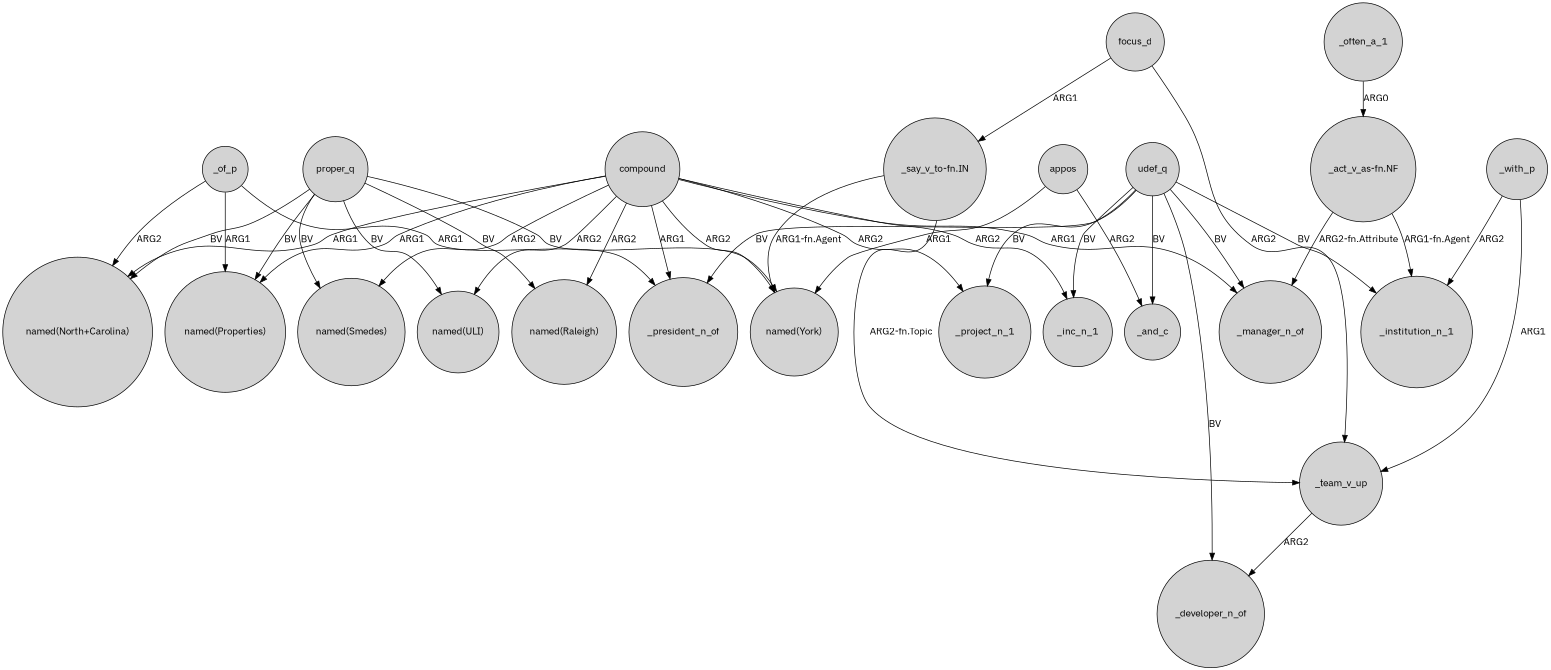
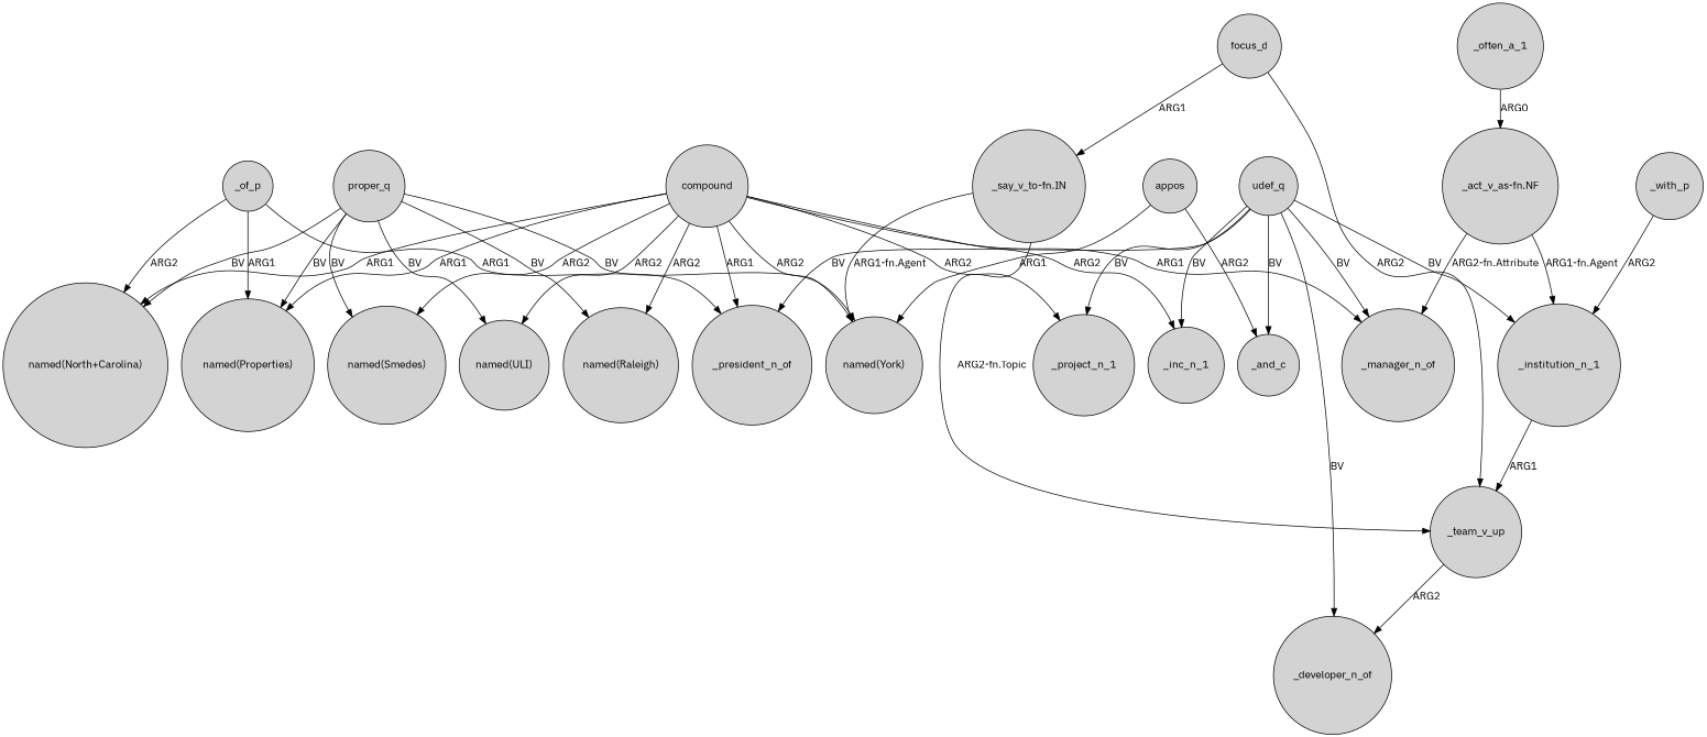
  digraph {
    fontname="IBM Plex Sans"
    node [fontname="IBM Plex Sans" shape=circle style=filled]
    edge [fontname="IBM Plex Sans"]
    compound
    "named(Smedes)"
    _manager_n_of
    _inc_n_1
    "named(Properties)"
    "named(North+Carolina)"
    _project_n_1
    "named(Raleigh)"
    "named(York)"
    "named(ULI)"
    _president_n_of
    _with_p
    _institution_n_1
    _team_v_up
    _developer_n_of
    "_act_v_as-fn.NF"
    udef_q
    _and_c
    proper_q
    _of_p
    appos
    _often_a_1
    "_say_v_to-fn.IN"
    focus_d
    compound -> "named(Smedes)" [label=ARG2]
    compound -> _manager_n_of [label=ARG1]
    compound -> _inc_n_1 [label=ARG2]
    compound -> "named(Properties)" [label=ARG1]
    compound -> "named(North+Carolina)" [label=ARG1]
    compound -> _project_n_1 [label=ARG2]
    compound -> "named(Raleigh)" [label=ARG2]
    compound -> "named(York)" [label=ARG2]
    compound -> "named(ULI)" [label=ARG2]
    compound -> _president_n_of [label=ARG1]
    _with_p -> _institution_n_1 [label=ARG2]
-   _with_p -> _team_v_up [label=ARG1]
+   _institution_n_1 -> _team_v_up [label=ARG1]
    _team_v_up -> _developer_n_of [label=ARG2]
    "_act_v_as-fn.NF" -> _manager_n_of [label="ARG2-fn.Attribute"]
    "_act_v_as-fn.NF" -> _institution_n_1 [label="ARG1-fn.Agent"]
    udef_q -> _manager_n_of [label=BV]
    udef_q -> _inc_n_1 [label=BV]
    udef_q -> _project_n_1 [label=BV]
    udef_q -> _president_n_of [label=BV]
    udef_q -> _institution_n_1 [label=BV]
    udef_q -> _developer_n_of [label=BV]
    udef_q -> _and_c [label=BV]
    proper_q -> "named(Smedes)" [label=BV]
    proper_q -> "named(Properties)" [label=BV]
    proper_q -> "named(North+Carolina)" [label=BV]
    proper_q -> "named(Raleigh)" [label=BV]
    proper_q -> "named(York)" [label=BV]
    proper_q -> "named(ULI)" [label=BV]
    _of_p -> "named(Properties)" [label=ARG1]
    _of_p -> "named(North+Carolina)" [label=ARG2]
    _of_p -> _president_n_of [label=ARG1]
    appos -> "named(York)" [label=ARG1]
    appos -> _and_c [label=ARG2]
    _often_a_1 -> "_act_v_as-fn.NF" [label=ARG0]
    "_say_v_to-fn.IN" -> "named(York)" [label="ARG1-fn.Agent"]
    "_say_v_to-fn.IN" -> _team_v_up [label="ARG2-fn.Topic"]
    focus_d -> _team_v_up [label=ARG2]
    focus_d -> "_say_v_to-fn.IN" [label=ARG1]
  }
